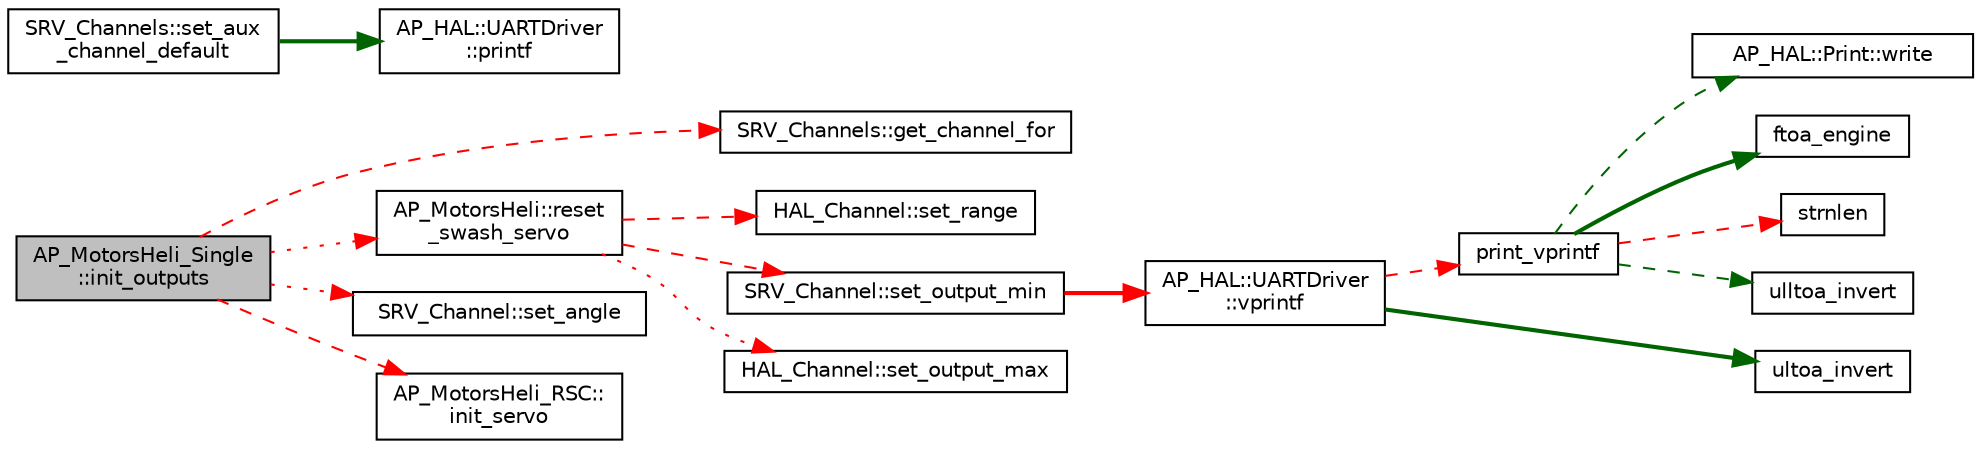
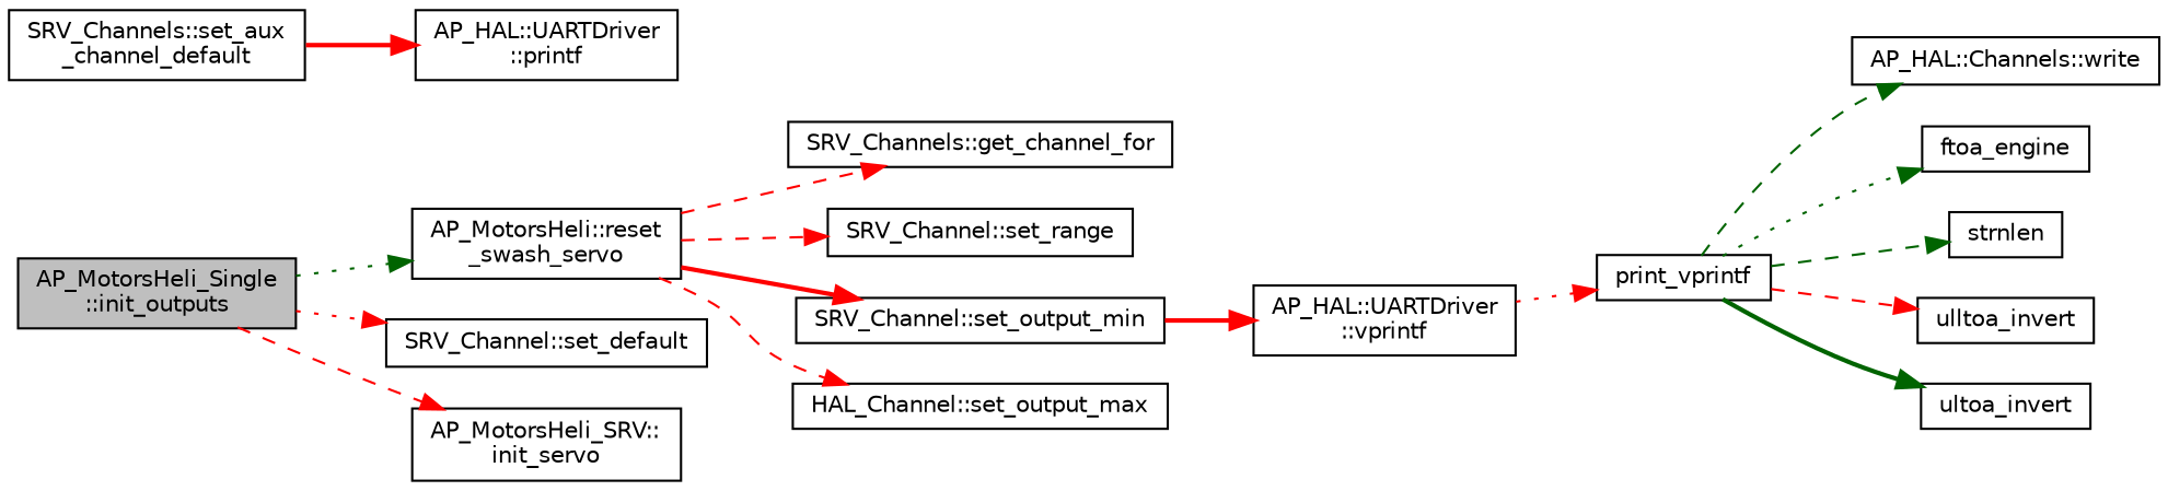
  digraph {
    rankdir=LR
    node [color=black fillcolor=white fontname=Helvetica fontsize=10 shape=record style=filled]
    edge [color=red fontname=Helvetica fontsize=10 labelfontname=Helvetica labelfontsize=10 style=dashed]
    n1 [fillcolor=grey75 fontcolor=black height=0.2 label="AP_MotorsHeli_Single\l::init_outputs" width=0.4]
    n2 [height=0.2 label="SRV_Channels::get_channel_for" width=0.4]
    n3 [height=0.2 label="AP_MotorsHeli::reset\l_swash_servo" width=0.4]
-   n4 [height=0.2 label="SRV_Channel::set_angle" width=0.4]
-   n5 [height=0.2 label="AP_MotorsHeli_RSC::\linit_servo" width=0.4]
-   n6 [height=0.2 label="HAL_Channel::set_range" width=0.4]
+   n4 [height=0.2 label="SRV_Channel::set_default" width=0.4]
+   n5 [height=0.2 label="AP_MotorsHeli_SRV::\linit_servo" width=0.4]
+   n6 [height=0.2 label="SRV_Channel::set_range" width=0.4]
    n7 [height=0.2 label="SRV_Channel::set_output_min" width=0.4]
    n8 [height=0.2 label="HAL_Channel::set_output_max" width=0.4]
    n9 [height=0.2 label="AP_HAL::UARTDriver\l::vprintf" width=0.4]
    n10 [height=0.2 label="SRV_Channels::set_aux\l_channel_default" width=0.4]
    n11 [height=0.2 label="AP_HAL::UARTDriver\l::printf" width=0.4]
    n12 [height=0.2 label=print_vprintf width=0.4]
-   n13 [height=0.2 label="AP_HAL::Print::write" width=0.4]
+   n13 [height=0.2 label="AP_HAL::Channels::write" width=0.4]
    n14 [height=0.2 label=ftoa_engine width=0.4]
    n15 [height=0.2 label=strnlen width=0.4]
    n16 [height=0.2 label=ulltoa_invert width=0.4]
    n17 [height=0.2 label=ultoa_invert width=0.4]
-   n1 -> n2
-   n1 -> n3 [style=dotted]
+   n3 -> n2
+   n1 -> n3 [color=darkgreen style=dotted]
    n1 -> n4 [style=dotted]
    n1 -> n5
    n3 -> n6
-   n3 -> n7
-   n3 -> n8 [style=dotted]
+   n3 -> n7 [style=bold]
+   n3 -> n8
    n7 -> n9 [style=bold]
-   n9 -> n12
-   n10 -> n11 [color=darkgreen style=bold]
+   n9 -> n12 [style=dotted]
+   n10 -> n11 [style=bold]
    n12 -> n13 [color=darkgreen]
-   n12 -> n14 [color=darkgreen style=bold]
-   n12 -> n15
-   n12 -> n16 [color=darkgreen]
-   n9 -> n17 [color=darkgreen style=bold]
+   n12 -> n14 [color=darkgreen style=dotted]
+   n12 -> n15 [color=darkgreen]
+   n12 -> n16
+   n12 -> n17 [color=darkgreen style=bold]
  }
